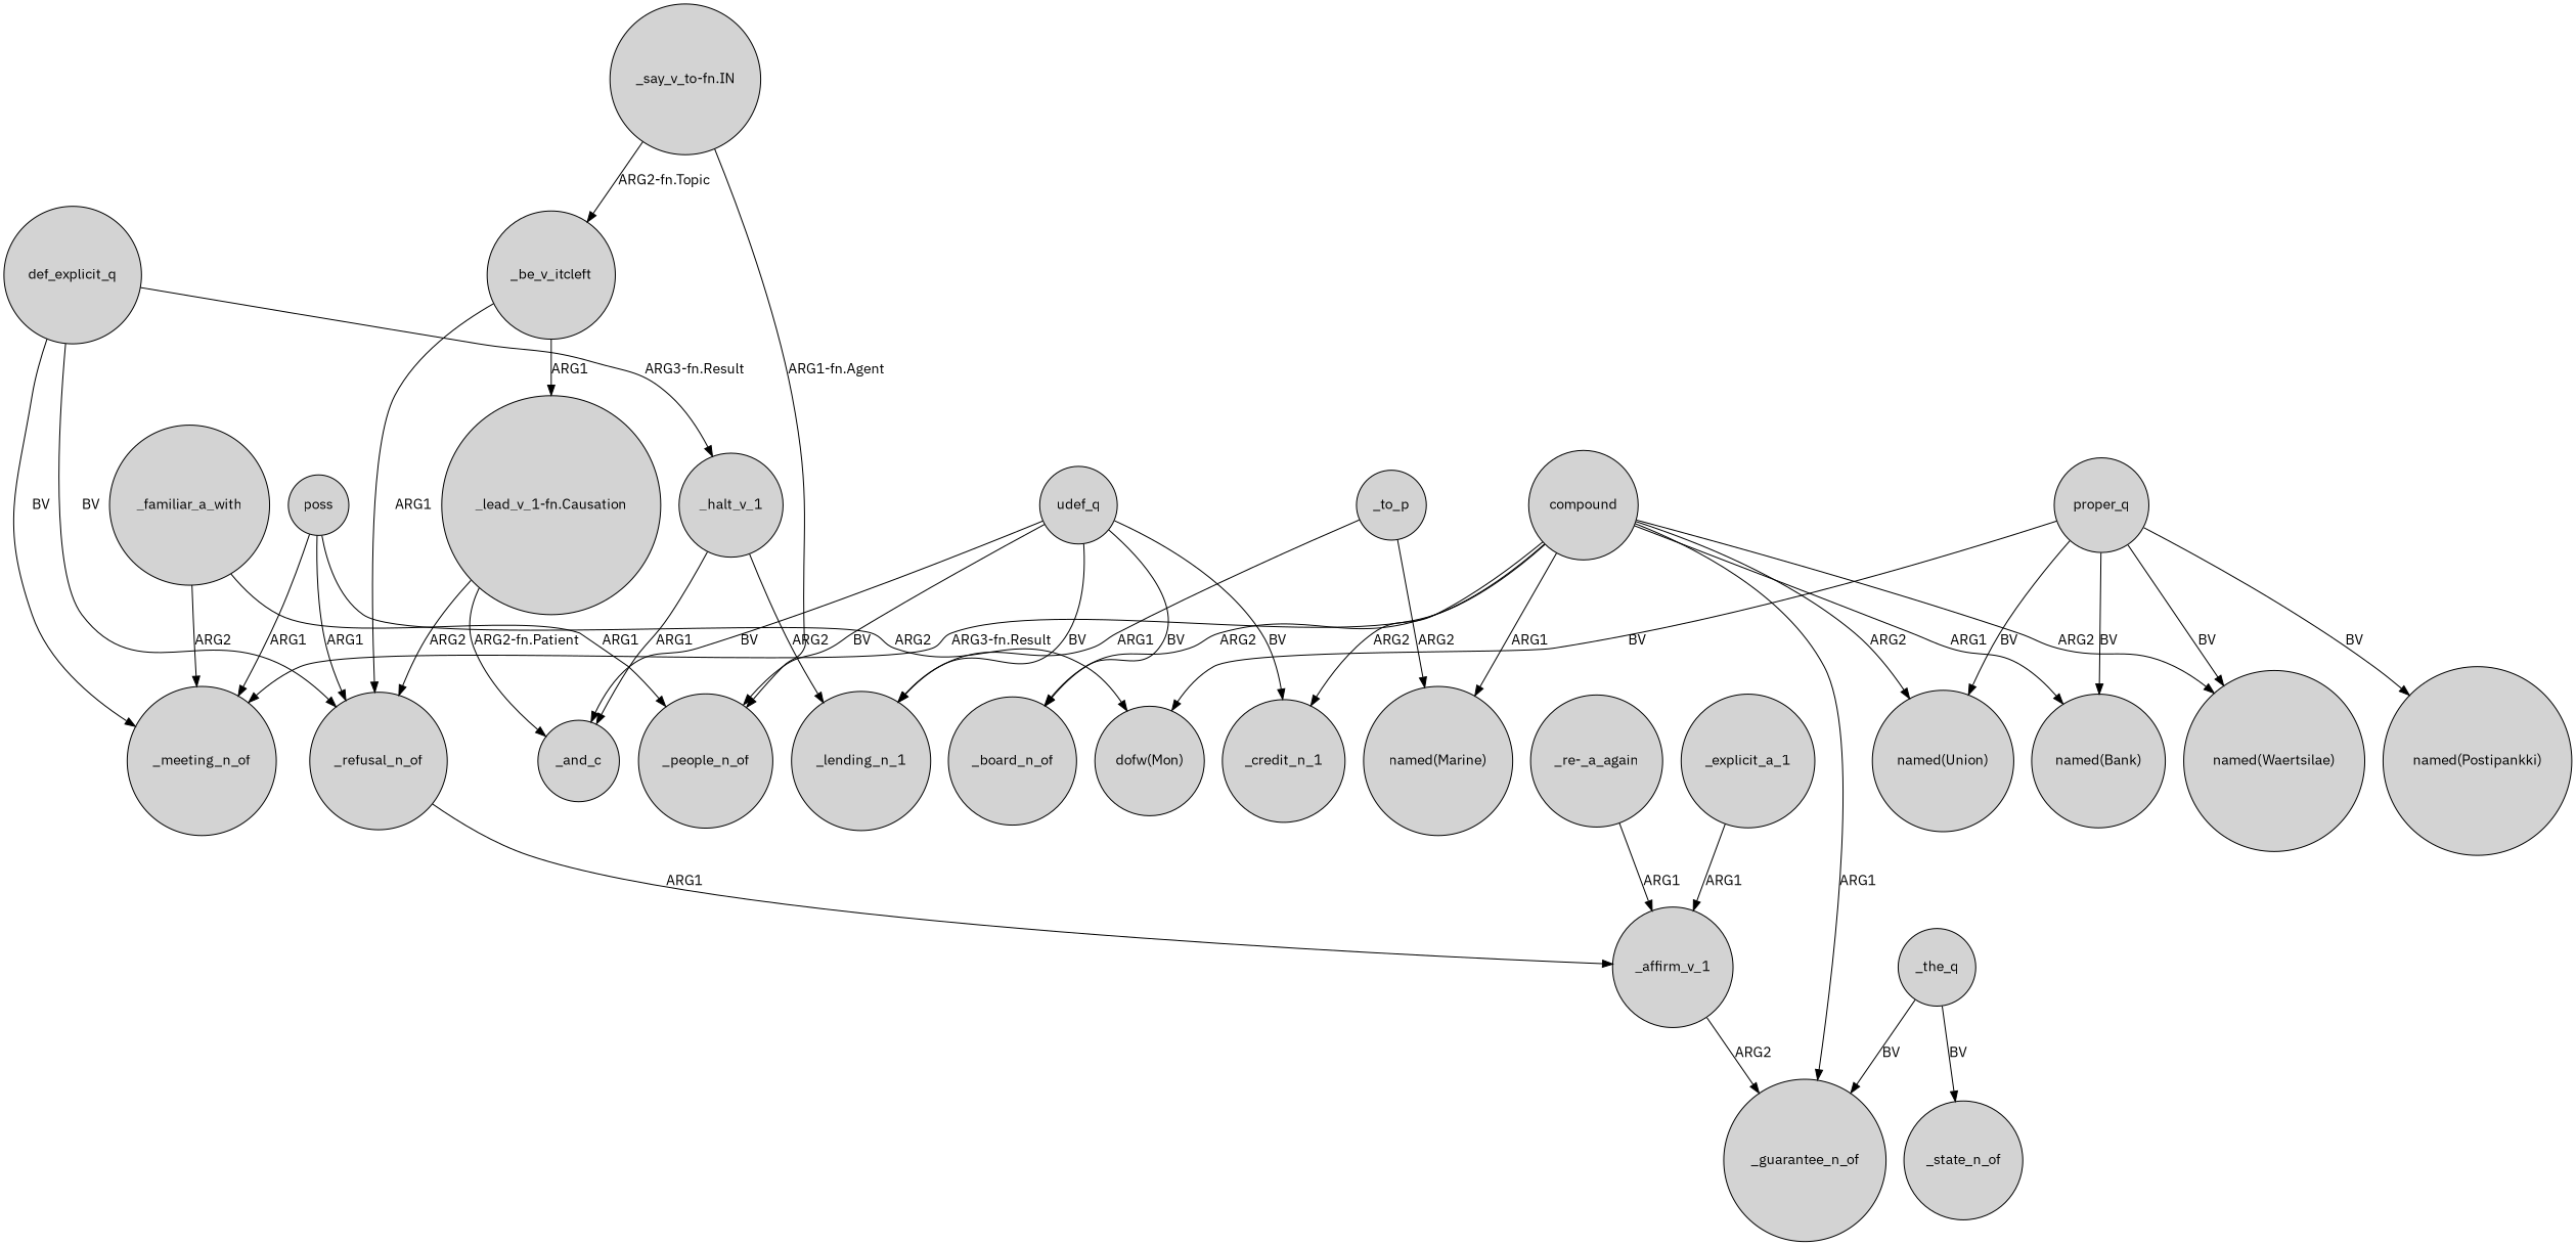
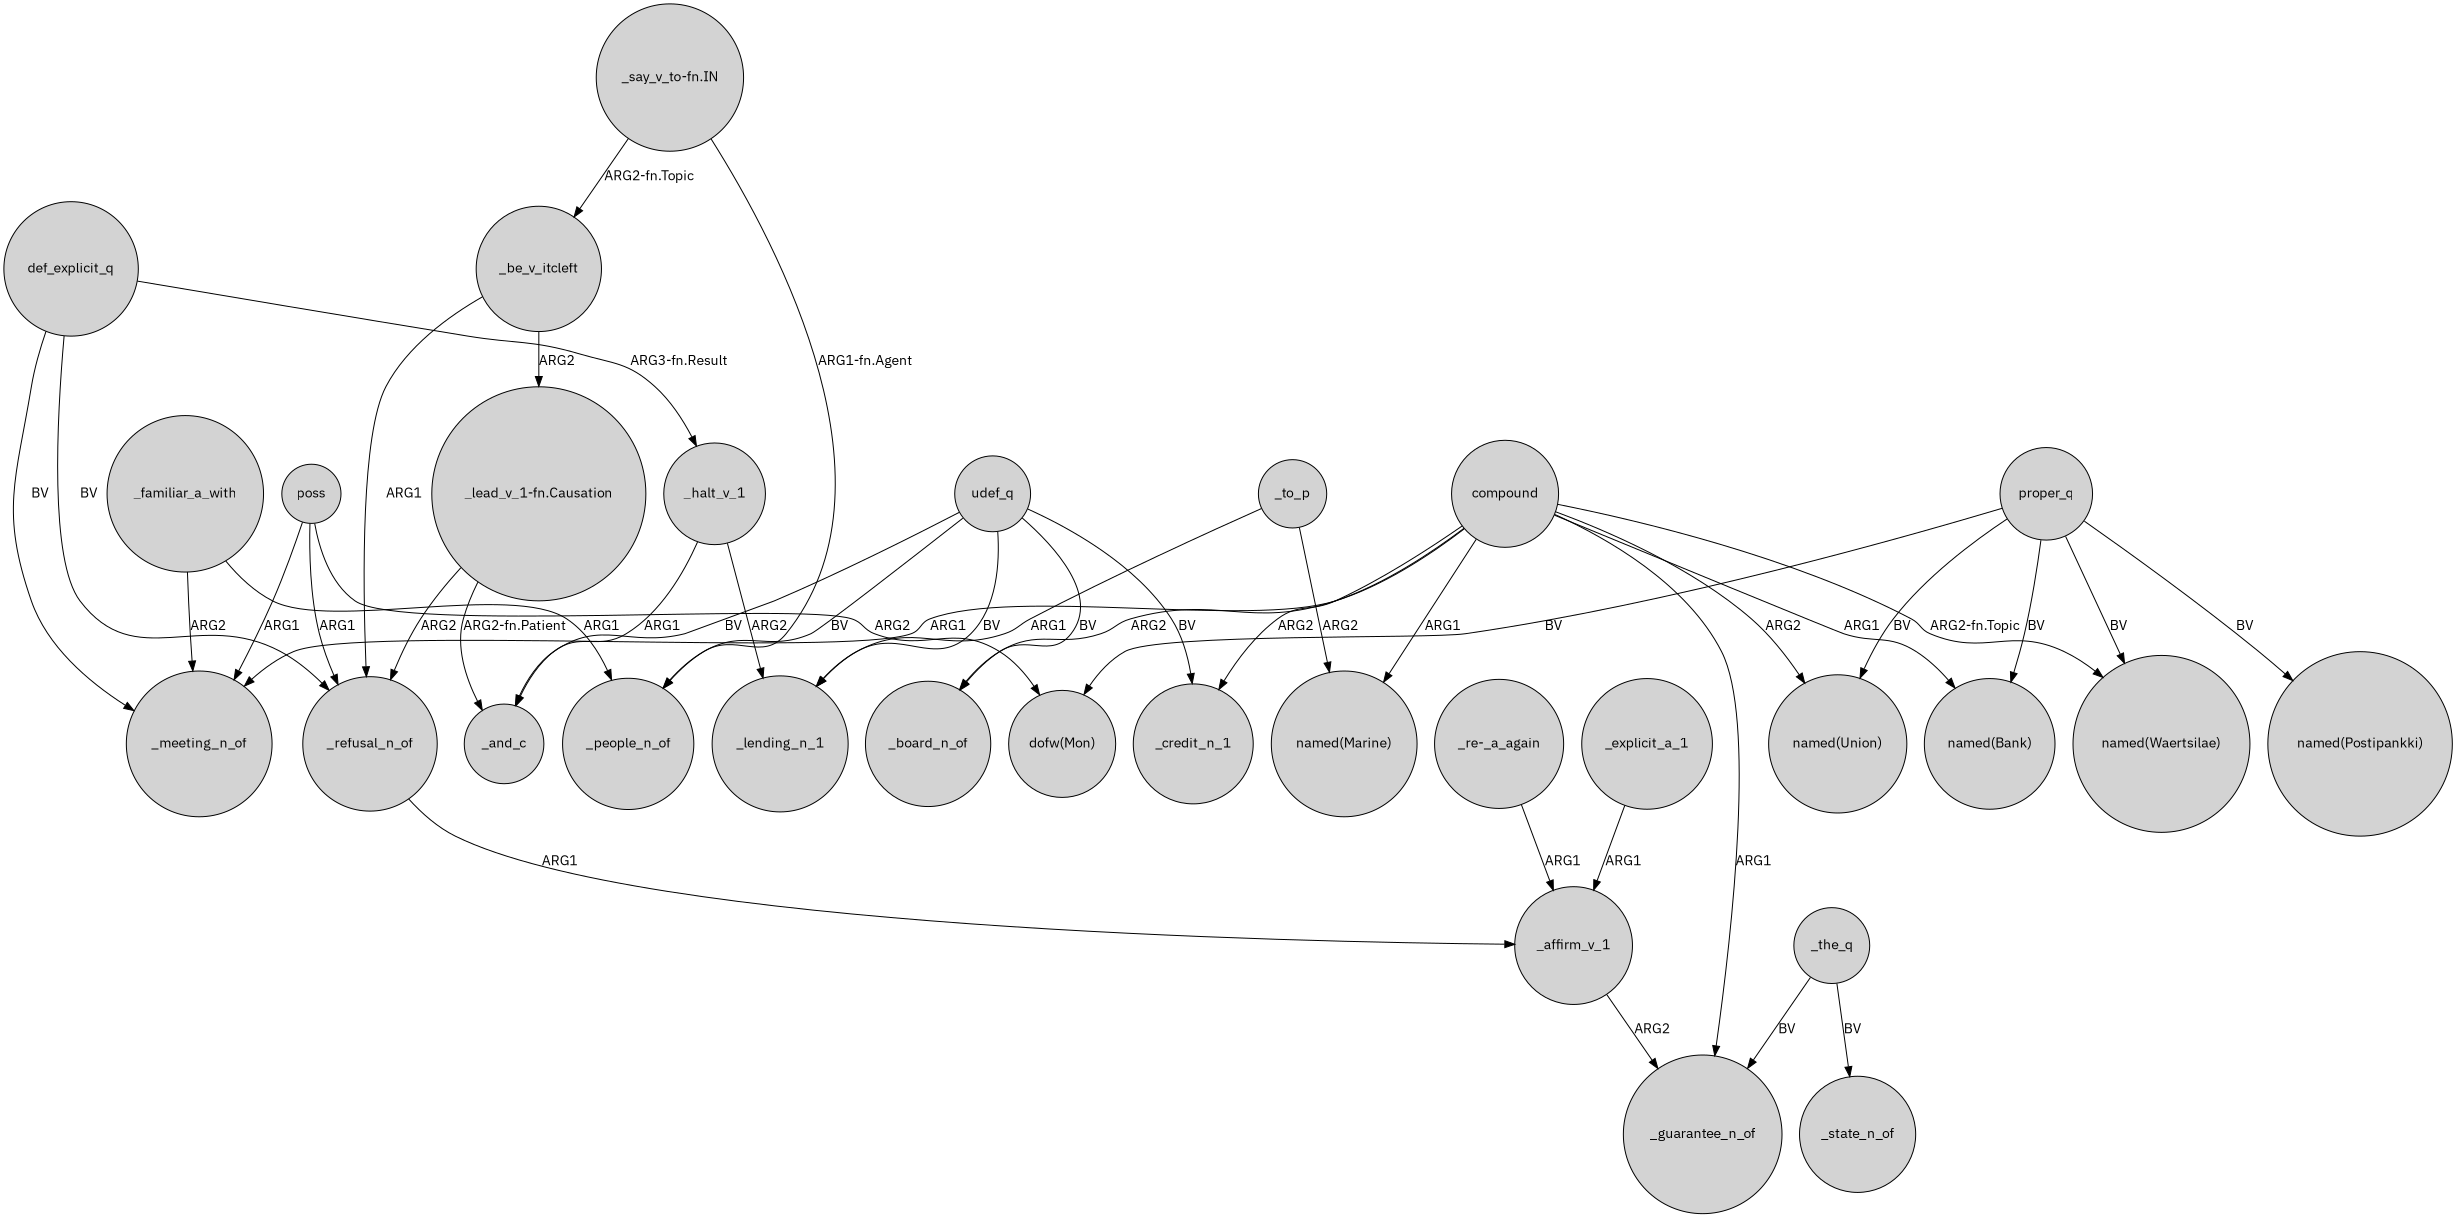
  digraph {
    fontname="IBM Plex Sans"
    node [fontname="IBM Plex Sans" shape=circle style=filled]
    edge [fontname="IBM Plex Sans"]
    _familiar_a_with
    _meeting_n_of
    _people_n_of
    udef_q
    _lending_n_1
    _credit_n_1
    _board_n_of
    _and_c
    proper_q
    "named(Union)"
    "named(Waertsilae)"
    "named(Bank)"
    "named(Postipankki)"
    "dofw(Mon)"
    "_say_v_to-fn.IN"
    _be_v_itcleft
    _refusal_n_of
    "_lead_v_1-fn.Causation"
    _affirm_v_1
    _to_p
    "named(Marine)"
    def_explicit_q
    _halt_v_1
    "_re-_a_again"
    _guarantee_n_of
    compound
    poss
    _the_q
    _state_n_of
    _explicit_a_1
    _familiar_a_with -> _meeting_n_of [label=ARG2]
    _familiar_a_with -> _people_n_of [label=ARG1]
    udef_q -> _people_n_of [label=BV]
    udef_q -> _lending_n_1 [label=BV]
    udef_q -> _credit_n_1 [label=BV]
    udef_q -> _board_n_of [label=BV]
    udef_q -> _and_c [label=BV]
    proper_q -> "named(Union)" [label=BV]
    proper_q -> "named(Waertsilae)" [label=BV]
    proper_q -> "named(Bank)" [label=BV]
    proper_q -> "named(Postipankki)" [label=BV]
    proper_q -> "dofw(Mon)" [label=BV]
    "_say_v_to-fn.IN" -> _people_n_of [label="ARG1-fn.Agent"]
    "_say_v_to-fn.IN" -> _be_v_itcleft [label="ARG2-fn.Topic"]
    _be_v_itcleft -> _refusal_n_of [label=ARG1]
-   _be_v_itcleft -> "_lead_v_1-fn.Causation" [label=ARG1]
+   _be_v_itcleft -> "_lead_v_1-fn.Causation" [label=ARG2]
    _refusal_n_of -> _affirm_v_1 [label=ARG1]
    "_lead_v_1-fn.Causation" -> _and_c [label="ARG2-fn.Patient"]
    "_lead_v_1-fn.Causation" -> _refusal_n_of [label=ARG2]
    _affirm_v_1 -> _guarantee_n_of [label=ARG2]
    _to_p -> _lending_n_1 [label=ARG1]
    _to_p -> "named(Marine)" [label=ARG2]
    def_explicit_q -> _meeting_n_of [label=BV]
    def_explicit_q -> _refusal_n_of [label=BV]
    def_explicit_q -> _halt_v_1 [label="ARG3-fn.Result"]
    _halt_v_1 -> _lending_n_1 [label=ARG2]
    _halt_v_1 -> _and_c [label=ARG1]
    "_re-_a_again" -> _affirm_v_1 [label=ARG1]
-   compound -> _meeting_n_of [label="ARG3-fn.Result"]
+   compound -> _meeting_n_of [label=ARG1]
    compound -> _credit_n_1 [label=ARG2]
    compound -> _board_n_of [label=ARG2]
    compound -> "named(Union)" [label=ARG2]
-   compound -> "named(Waertsilae)" [label=ARG2]
+   compound -> "named(Waertsilae)" [label="ARG2-fn.Topic"]
    compound -> "named(Bank)" [label=ARG1]
    compound -> "named(Marine)" [label=ARG1]
    compound -> _guarantee_n_of [label=ARG1]
    poss -> _meeting_n_of [label=ARG1]
    poss -> "dofw(Mon)" [label=ARG2]
    poss -> _refusal_n_of [label=ARG1]
    _the_q -> _guarantee_n_of [label=BV]
    _the_q -> _state_n_of [label=BV]
    _explicit_a_1 -> _affirm_v_1 [label=ARG1]
  }
